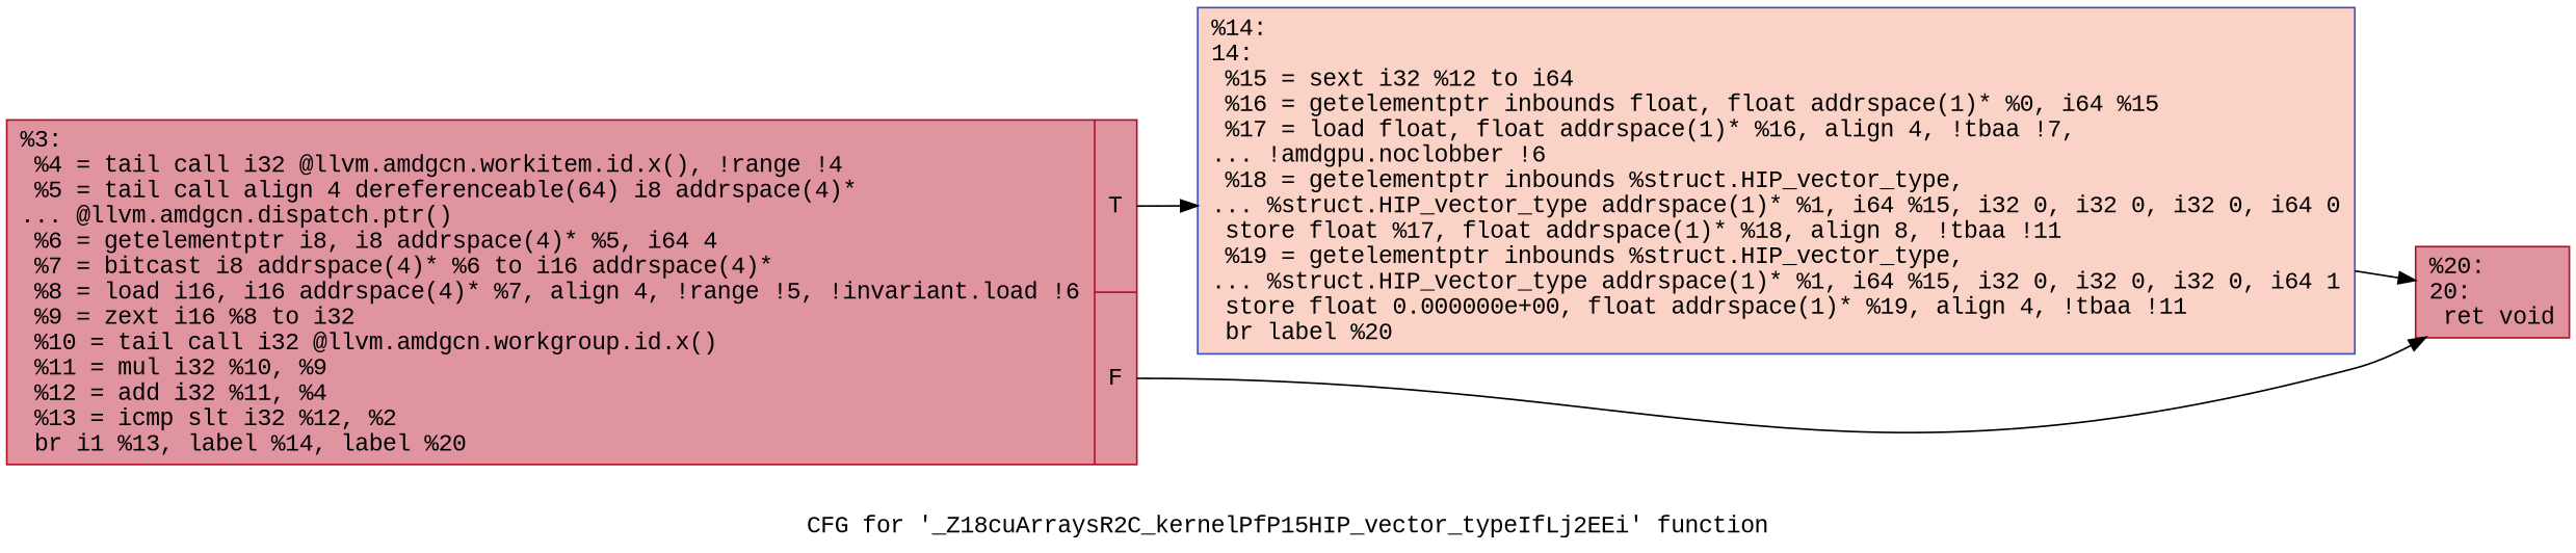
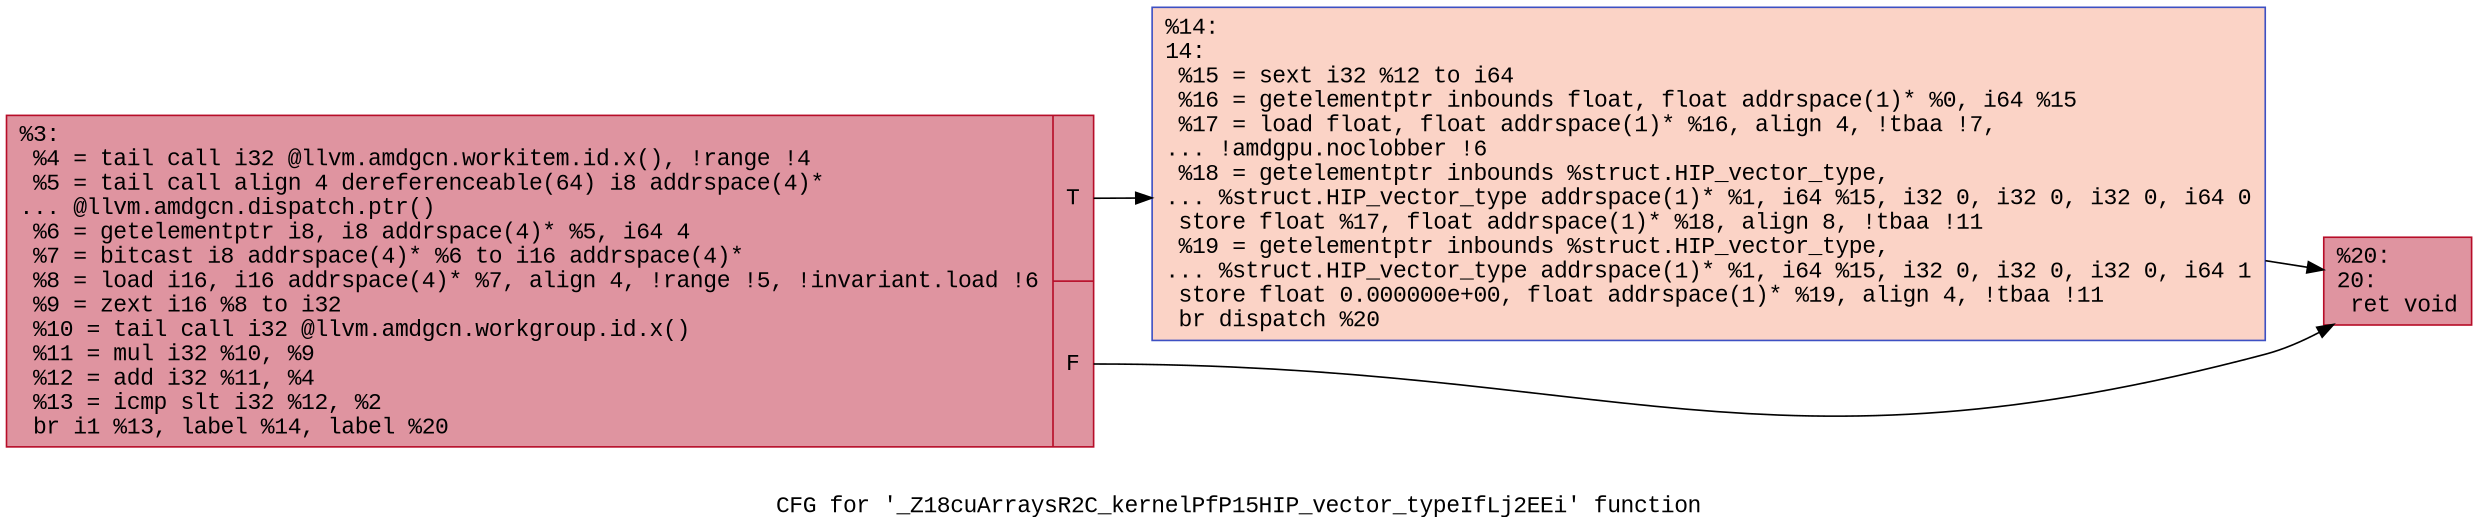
  digraph {
    label="CFG for '_Z18cuArraysR2C_kernelPfP15HIP_vector_typeIfLj2EEi' function"
    rankdir=LR
    fontname="Liberation Mono"
    node [color="#b70d28ff" fillcolor="#b70d2870" shape=record style=filled fontname="Liberation Mono"]
    edge [fontname="Liberation Mono"]
    n1 [label="{%3:\l  %4 = tail call i32 @llvm.amdgcn.workitem.id.x(), !range !4\l  %5 = tail call align 4 dereferenceable(64) i8 addrspace(4)*\l... @llvm.amdgcn.dispatch.ptr()\l  %6 = getelementptr i8, i8 addrspace(4)* %5, i64 4\l  %7 = bitcast i8 addrspace(4)* %6 to i16 addrspace(4)*\l  %8 = load i16, i16 addrspace(4)* %7, align 4, !range !5, !invariant.load !6\l  %9 = zext i16 %8 to i32\l  %10 = tail call i32 @llvm.amdgcn.workgroup.id.x()\l  %11 = mul i32 %10, %9\l  %12 = add i32 %11, %4\l  %13 = icmp slt i32 %12, %2\l  br i1 %13, label %14, label %20\l|{<s0>T|<s1>F}}"]
-   n2 [color="#3d50c3ff" fillcolor="#f59c7d70" label="{%14:\l14:                                               \l  %15 = sext i32 %12 to i64\l  %16 = getelementptr inbounds float, float addrspace(1)* %0, i64 %15\l  %17 = load float, float addrspace(1)* %16, align 4, !tbaa !7,\l... !amdgpu.noclobber !6\l  %18 = getelementptr inbounds %struct.HIP_vector_type,\l... %struct.HIP_vector_type addrspace(1)* %1, i64 %15, i32 0, i32 0, i32 0, i64 0\l  store float %17, float addrspace(1)* %18, align 8, !tbaa !11\l  %19 = getelementptr inbounds %struct.HIP_vector_type,\l... %struct.HIP_vector_type addrspace(1)* %1, i64 %15, i32 0, i32 0, i32 0, i64 1\l  store float 0.000000e+00, float addrspace(1)* %19, align 4, !tbaa !11\l  br label %20\l}"]
+   n2 [color="#3d50c3ff" fillcolor="#f59c7d70" label="{%14:\l14:                                               \l  %15 = sext i32 %12 to i64\l  %16 = getelementptr inbounds float, float addrspace(1)* %0, i64 %15\l  %17 = load float, float addrspace(1)* %16, align 4, !tbaa !7,\l... !amdgpu.noclobber !6\l  %18 = getelementptr inbounds %struct.HIP_vector_type,\l... %struct.HIP_vector_type addrspace(1)* %1, i64 %15, i32 0, i32 0, i32 0, i64 0\l  store float %17, float addrspace(1)* %18, align 8, !tbaa !11\l  %19 = getelementptr inbounds %struct.HIP_vector_type,\l... %struct.HIP_vector_type addrspace(1)* %1, i64 %15, i32 0, i32 0, i32 0, i64 1\l  store float 0.000000e+00, float addrspace(1)* %19, align 4, !tbaa !11\l  br dispatch %20\l}"]
    n3 [label="{%20:\l20:                                               \l  ret void\l}"]
    n1 -> n2 [tailport=s0]
    n1 -> n3 [tailport=s1]
    n2 -> n3
  }
